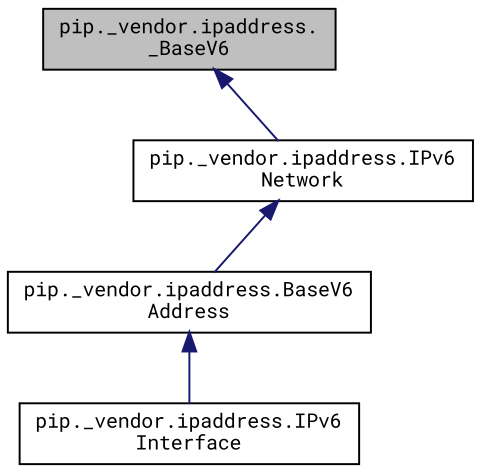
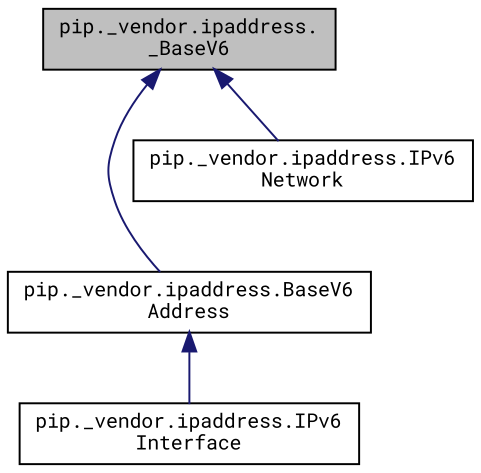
  digraph {
    fontname="Roboto Mono"
    node [color=black fillcolor=white fontname="Roboto Mono" fontsize=10 shape=record style=filled]
    edge [color=midnightblue dir=back fontname="Roboto Mono" fontsize=10 labelfontname=Helvetica labelfontsize=10 style=solid]
    n1 [fillcolor=grey75 fontcolor=black height=0.2 label="pip._vendor.ipaddress.\l_BaseV6" width=0.4]
    n2 [height=0.2 label="pip._vendor.ipaddress.BaseV6\lAddress" width=0.4]
    n3 [height=0.2 label="pip._vendor.ipaddress.IPv6\lNetwork" width=0.4]
    n4 [height=0.2 label="pip._vendor.ipaddress.IPv6\lInterface" width=0.4]
-   n3 -> n2
+   n1 -> n2
    n1 -> n3
    n2 -> n4
  }
